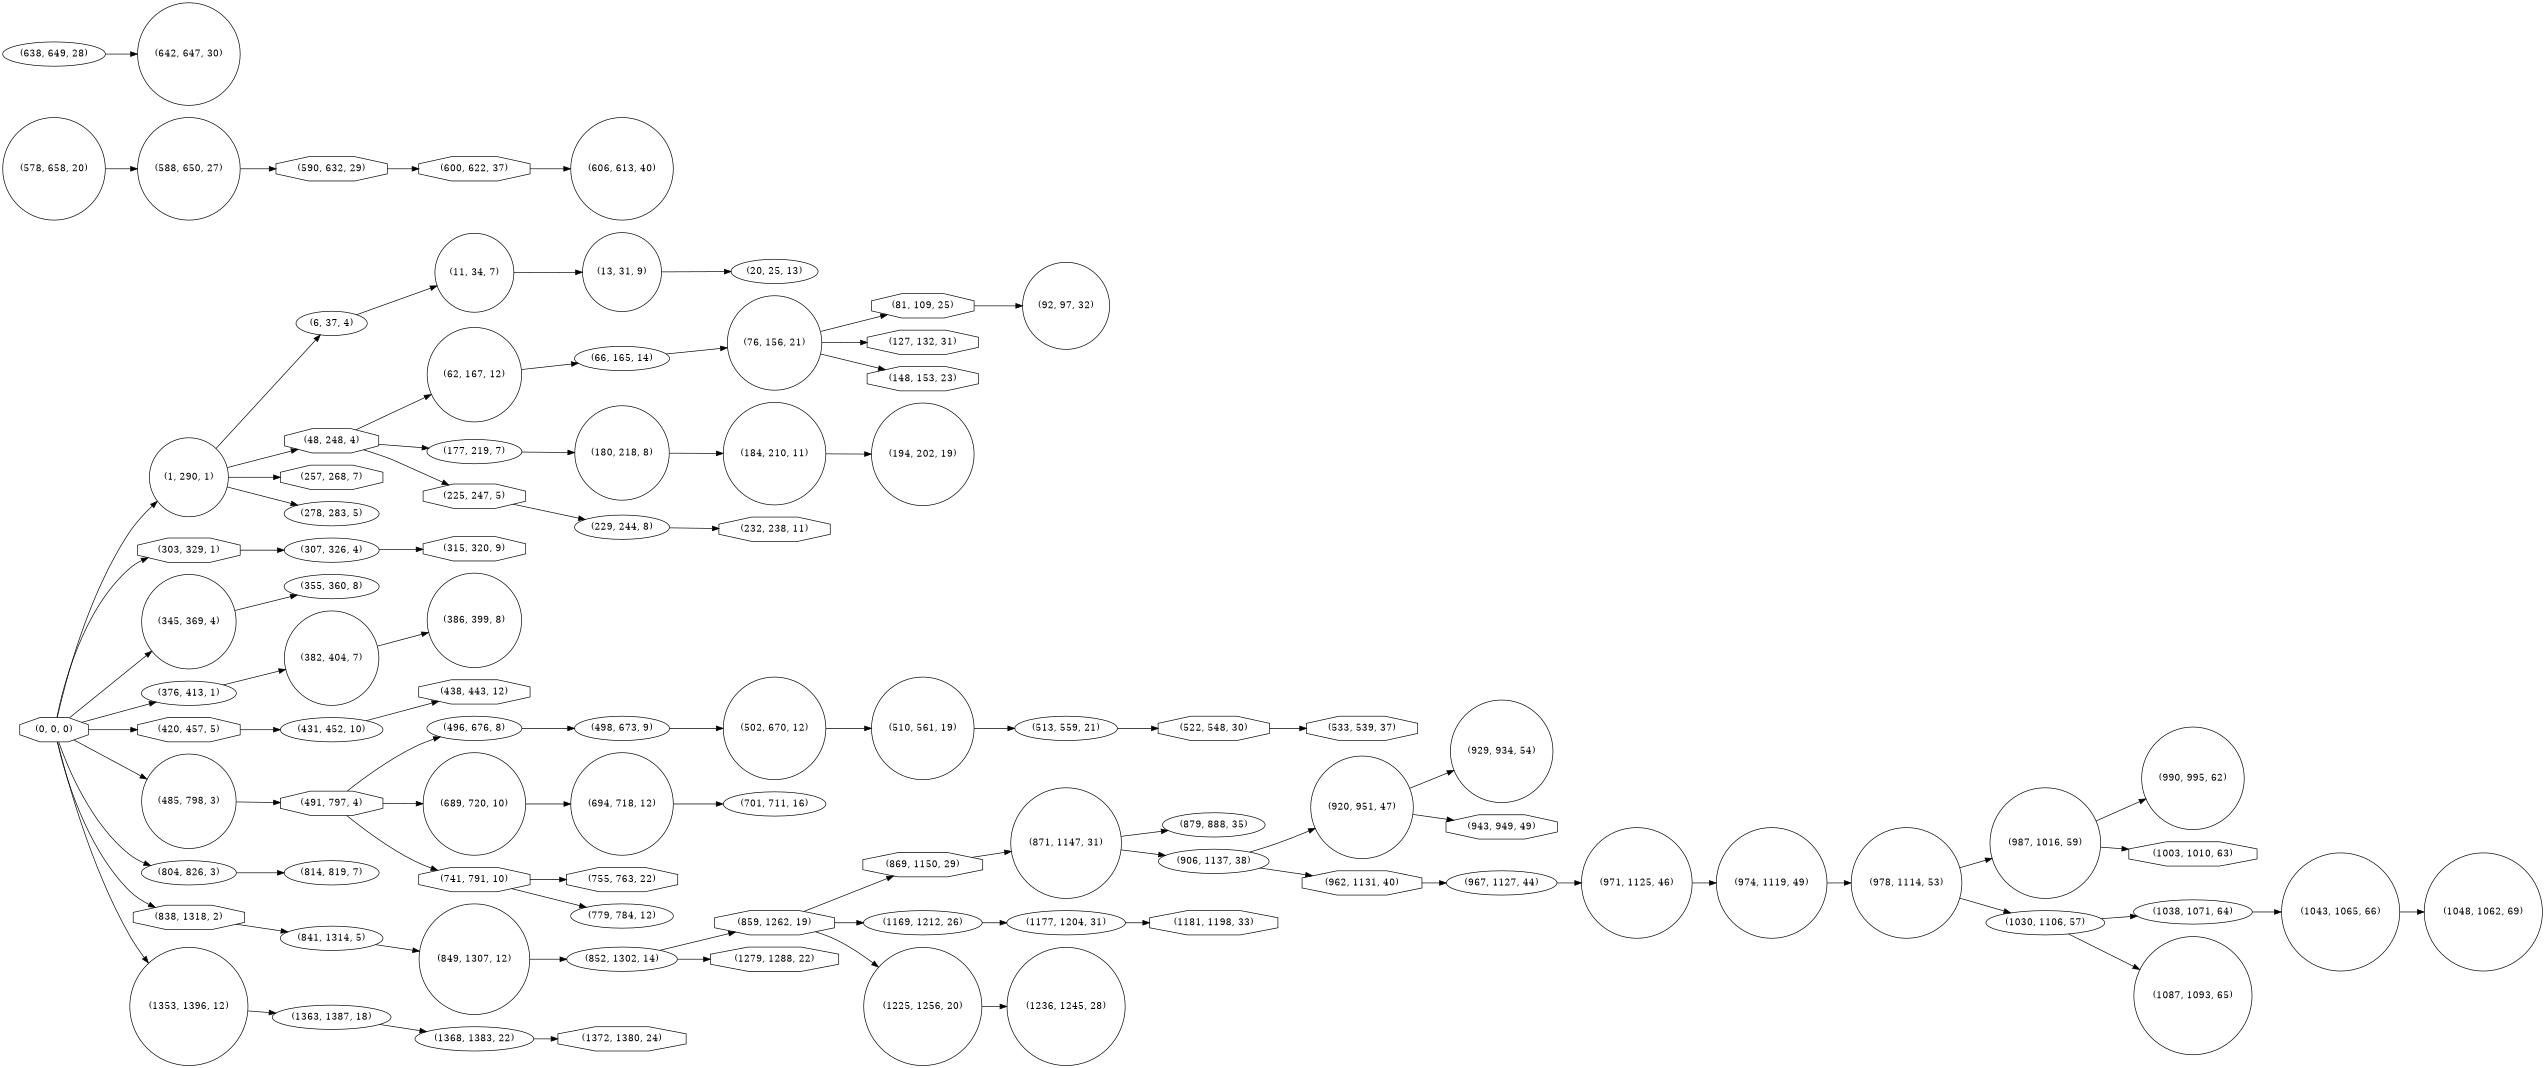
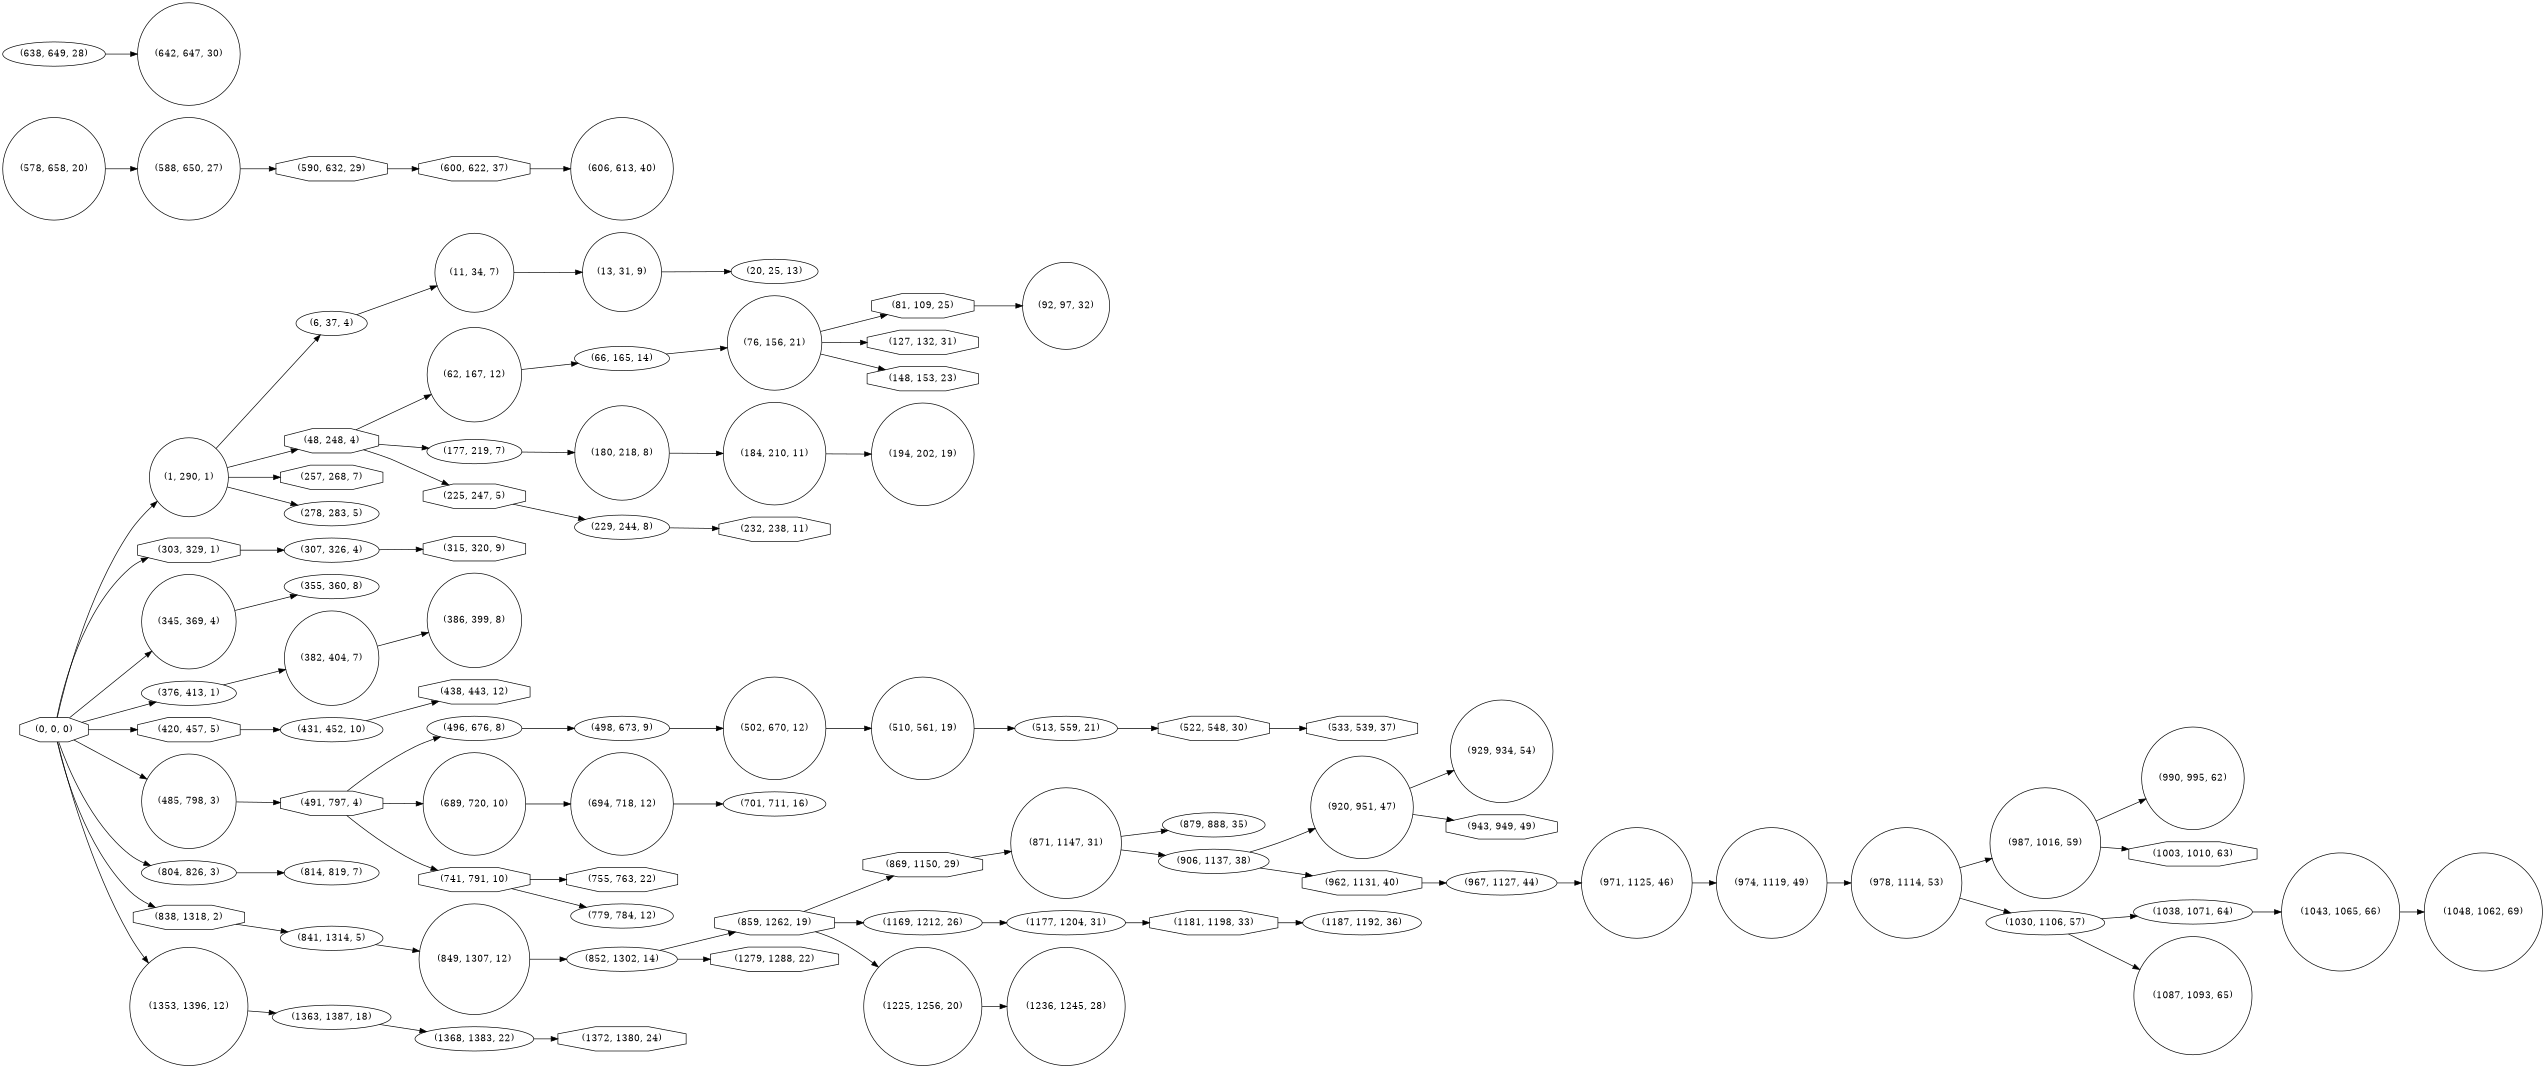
  digraph {
    rankdir=LR
    node [shape=circle]
    "(0, 0, 0)" [shape=octagon]
    "(1, 290, 1)"
    "(303, 329, 1)" [shape=octagon]
    "(345, 369, 4)"
    "(376, 413, 1)" [shape=ellipse]
    "(420, 457, 5)" [shape=octagon]
    "(485, 798, 3)"
    "(804, 826, 3)" [shape=ellipse]
    "(838, 1318, 2)" [shape=octagon]
    "(1353, 1396, 12)"
    "(6, 37, 4)" [shape=ellipse]
    "(48, 248, 4)" [shape=octagon]
    "(257, 268, 7)" [shape=octagon]
    "(278, 283, 5)" [shape=ellipse]
    "(307, 326, 4)" [shape=ellipse]
    "(355, 360, 8)" [shape=ellipse]
    "(382, 404, 7)"
    "(431, 452, 10)" [shape=ellipse]
    "(491, 797, 4)" [shape=octagon]
    "(814, 819, 7)" [shape=ellipse]
    "(841, 1314, 5)" [shape=ellipse]
    "(1363, 1387, 18)" [shape=ellipse]
    "(11, 34, 7)"
    "(62, 167, 12)"
    "(177, 219, 7)" [shape=ellipse]
    "(225, 247, 5)" [shape=octagon]
    "(13, 31, 9)"
    "(20, 25, 13)" [shape=ellipse]
    "(66, 165, 14)" [shape=ellipse]
    "(180, 218, 8)"
    "(229, 244, 8)" [shape=ellipse]
    "(76, 156, 21)"
    "(81, 109, 25)" [shape=octagon]
    "(127, 132, 31)" [shape=octagon]
    "(148, 153, 23)" [shape=octagon]
    "(92, 97, 32)"
    "(184, 210, 11)"
    "(194, 202, 19)"
    "(232, 238, 11)" [shape=octagon]
    "(315, 320, 9)" [shape=octagon]
    "(386, 399, 8)"
    "(438, 443, 12)" [shape=octagon]
    "(496, 676, 8)" [shape=ellipse]
    "(689, 720, 10)"
    "(741, 791, 10)" [shape=octagon]
    "(498, 673, 9)" [shape=ellipse]
    "(694, 718, 12)"
    "(755, 763, 22)" [shape=octagon]
    "(779, 784, 12)" [shape=ellipse]
    "(502, 670, 12)"
    "(510, 561, 19)"
    "(513, 559, 21)" [shape=ellipse]
    "(522, 548, 30)" [shape=octagon]
    "(533, 539, 37)" [shape=octagon]
    "(578, 658, 20)"
    "(588, 650, 27)"
    "(590, 632, 29)" [shape=octagon]
    "(600, 622, 37)" [shape=octagon]
    "(638, 649, 28)" [shape=ellipse]
    "(642, 647, 30)"
    "(606, 613, 40)"
    "(701, 711, 16)" [shape=ellipse]
    "(849, 1307, 12)"
    "(852, 1302, 14)" [shape=ellipse]
    "(859, 1262, 19)" [shape=octagon]
    "(1279, 1288, 22)" [shape=octagon]
    "(869, 1150, 29)" [shape=octagon]
    "(1169, 1212, 26)" [shape=ellipse]
    "(1225, 1256, 20)"
    "(871, 1147, 31)"
    "(1177, 1204, 31)" [shape=ellipse]
    "(1236, 1245, 28)"
    "(879, 888, 35)" [shape=ellipse]
    "(906, 1137, 38)" [shape=ellipse]
    "(920, 951, 47)"
    "(962, 1131, 40)" [shape=octagon]
    "(929, 934, 54)"
    "(943, 949, 49)" [shape=octagon]
    "(967, 1127, 44)" [shape=ellipse]
    "(971, 1125, 46)"
    "(974, 1119, 49)"
    "(978, 1114, 53)"
    "(987, 1016, 59)"
    "(1030, 1106, 57)" [shape=ellipse]
    "(990, 995, 62)"
    "(1003, 1010, 63)" [shape=octagon]
    "(1038, 1071, 64)" [shape=ellipse]
    "(1087, 1093, 65)"
    "(1043, 1065, 66)"
    "(1048, 1062, 69)"
    "(1181, 1198, 33)" [shape=octagon]
+   "(1187, 1192, 36)" [shape=ellipse]
    "(1368, 1383, 22)" [shape=ellipse]
    "(1372, 1380, 24)" [shape=octagon]
    "(0, 0, 0)" -> "(1, 290, 1)"
    "(0, 0, 0)" -> "(303, 329, 1)"
    "(0, 0, 0)" -> "(345, 369, 4)"
    "(0, 0, 0)" -> "(376, 413, 1)"
    "(0, 0, 0)" -> "(420, 457, 5)"
    "(0, 0, 0)" -> "(485, 798, 3)"
    "(0, 0, 0)" -> "(804, 826, 3)"
    "(0, 0, 0)" -> "(838, 1318, 2)"
    "(0, 0, 0)" -> "(1353, 1396, 12)"
    "(1, 290, 1)" -> "(6, 37, 4)"
    "(1, 290, 1)" -> "(48, 248, 4)"
    "(1, 290, 1)" -> "(257, 268, 7)"
    "(1, 290, 1)" -> "(278, 283, 5)"
    "(303, 329, 1)" -> "(307, 326, 4)"
    "(345, 369, 4)" -> "(355, 360, 8)"
    "(376, 413, 1)" -> "(382, 404, 7)"
    "(420, 457, 5)" -> "(431, 452, 10)"
    "(485, 798, 3)" -> "(491, 797, 4)"
    "(804, 826, 3)" -> "(814, 819, 7)"
    "(838, 1318, 2)" -> "(841, 1314, 5)"
    "(1353, 1396, 12)" -> "(1363, 1387, 18)"
    "(6, 37, 4)" -> "(11, 34, 7)"
    "(48, 248, 4)" -> "(62, 167, 12)"
    "(48, 248, 4)" -> "(177, 219, 7)"
    "(48, 248, 4)" -> "(225, 247, 5)"
    "(307, 326, 4)" -> "(315, 320, 9)"
    "(382, 404, 7)" -> "(386, 399, 8)"
    "(431, 452, 10)" -> "(438, 443, 12)"
    "(491, 797, 4)" -> "(496, 676, 8)"
    "(491, 797, 4)" -> "(689, 720, 10)"
    "(491, 797, 4)" -> "(741, 791, 10)"
    "(841, 1314, 5)" -> "(849, 1307, 12)"
    "(1363, 1387, 18)" -> "(1368, 1383, 22)"
    "(11, 34, 7)" -> "(13, 31, 9)"
    "(62, 167, 12)" -> "(66, 165, 14)"
    "(177, 219, 7)" -> "(180, 218, 8)"
    "(225, 247, 5)" -> "(229, 244, 8)"
    "(13, 31, 9)" -> "(20, 25, 13)"
    "(66, 165, 14)" -> "(76, 156, 21)"
    "(180, 218, 8)" -> "(184, 210, 11)"
    "(229, 244, 8)" -> "(232, 238, 11)"
    "(76, 156, 21)" -> "(81, 109, 25)"
    "(76, 156, 21)" -> "(127, 132, 31)"
    "(76, 156, 21)" -> "(148, 153, 23)"
    "(81, 109, 25)" -> "(92, 97, 32)"
    "(184, 210, 11)" -> "(194, 202, 19)"
    "(496, 676, 8)" -> "(498, 673, 9)"
    "(689, 720, 10)" -> "(694, 718, 12)"
    "(741, 791, 10)" -> "(755, 763, 22)"
    "(741, 791, 10)" -> "(779, 784, 12)"
    "(498, 673, 9)" -> "(502, 670, 12)"
    "(694, 718, 12)" -> "(701, 711, 16)"
    "(502, 670, 12)" -> "(510, 561, 19)"
    "(510, 561, 19)" -> "(513, 559, 21)"
    "(513, 559, 21)" -> "(522, 548, 30)"
    "(522, 548, 30)" -> "(533, 539, 37)"
    "(578, 658, 20)" -> "(588, 650, 27)"
    "(588, 650, 27)" -> "(590, 632, 29)"
    "(590, 632, 29)" -> "(600, 622, 37)"
    "(600, 622, 37)" -> "(606, 613, 40)"
    "(638, 649, 28)" -> "(642, 647, 30)"
    "(849, 1307, 12)" -> "(852, 1302, 14)"
    "(852, 1302, 14)" -> "(859, 1262, 19)"
    "(852, 1302, 14)" -> "(1279, 1288, 22)"
    "(859, 1262, 19)" -> "(869, 1150, 29)"
    "(859, 1262, 19)" -> "(1169, 1212, 26)"
    "(859, 1262, 19)" -> "(1225, 1256, 20)"
    "(869, 1150, 29)" -> "(871, 1147, 31)"
    "(1169, 1212, 26)" -> "(1177, 1204, 31)"
    "(1225, 1256, 20)" -> "(1236, 1245, 28)"
    "(871, 1147, 31)" -> "(879, 888, 35)"
    "(871, 1147, 31)" -> "(906, 1137, 38)"
    "(1177, 1204, 31)" -> "(1181, 1198, 33)"
    "(906, 1137, 38)" -> "(920, 951, 47)"
    "(906, 1137, 38)" -> "(962, 1131, 40)"
    "(920, 951, 47)" -> "(929, 934, 54)"
    "(920, 951, 47)" -> "(943, 949, 49)"
    "(962, 1131, 40)" -> "(967, 1127, 44)"
    "(967, 1127, 44)" -> "(971, 1125, 46)"
    "(971, 1125, 46)" -> "(974, 1119, 49)"
    "(974, 1119, 49)" -> "(978, 1114, 53)"
    "(978, 1114, 53)" -> "(987, 1016, 59)"
    "(978, 1114, 53)" -> "(1030, 1106, 57)"
    "(987, 1016, 59)" -> "(990, 995, 62)"
    "(987, 1016, 59)" -> "(1003, 1010, 63)"
    "(1030, 1106, 57)" -> "(1038, 1071, 64)"
    "(1030, 1106, 57)" -> "(1087, 1093, 65)"
    "(1038, 1071, 64)" -> "(1043, 1065, 66)"
    "(1043, 1065, 66)" -> "(1048, 1062, 69)"
+   "(1181, 1198, 33)" -> "(1187, 1192, 36)"
    "(1368, 1383, 22)" -> "(1372, 1380, 24)"
  }
